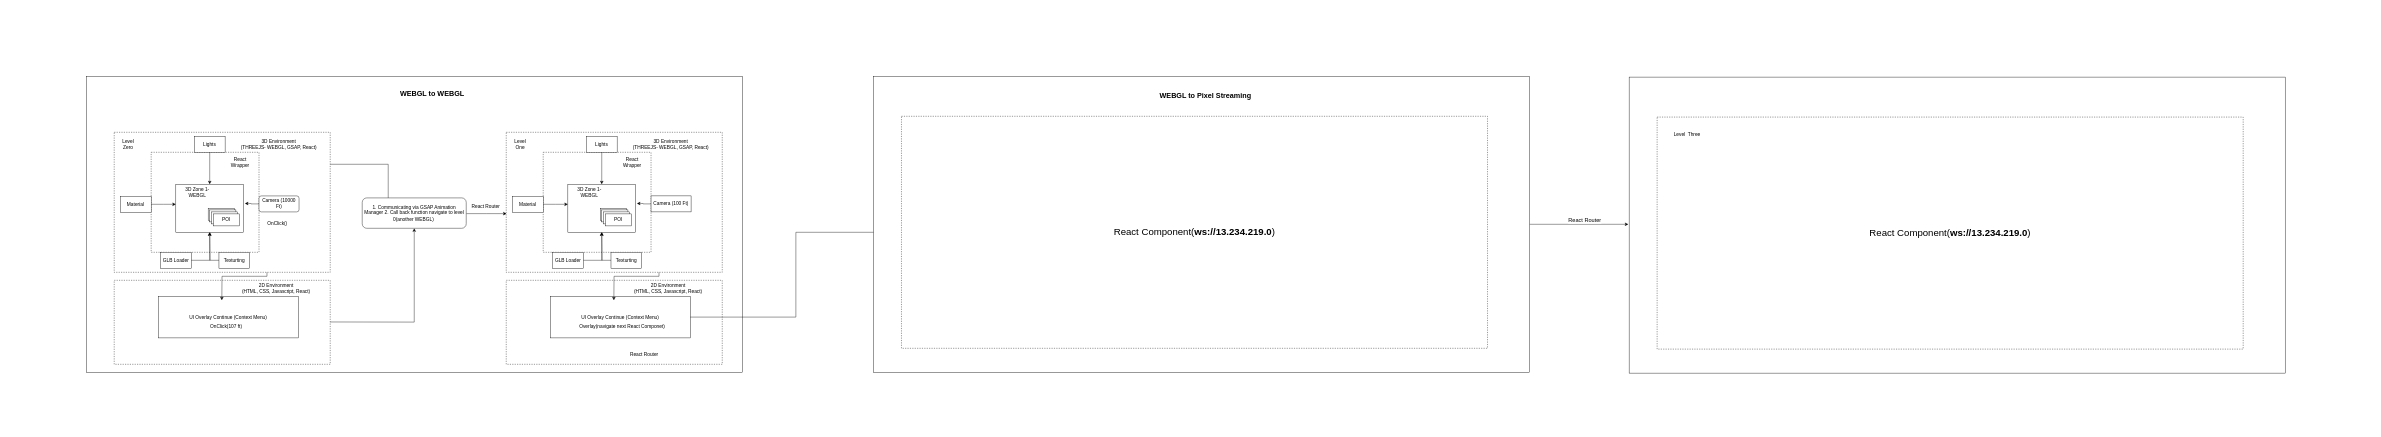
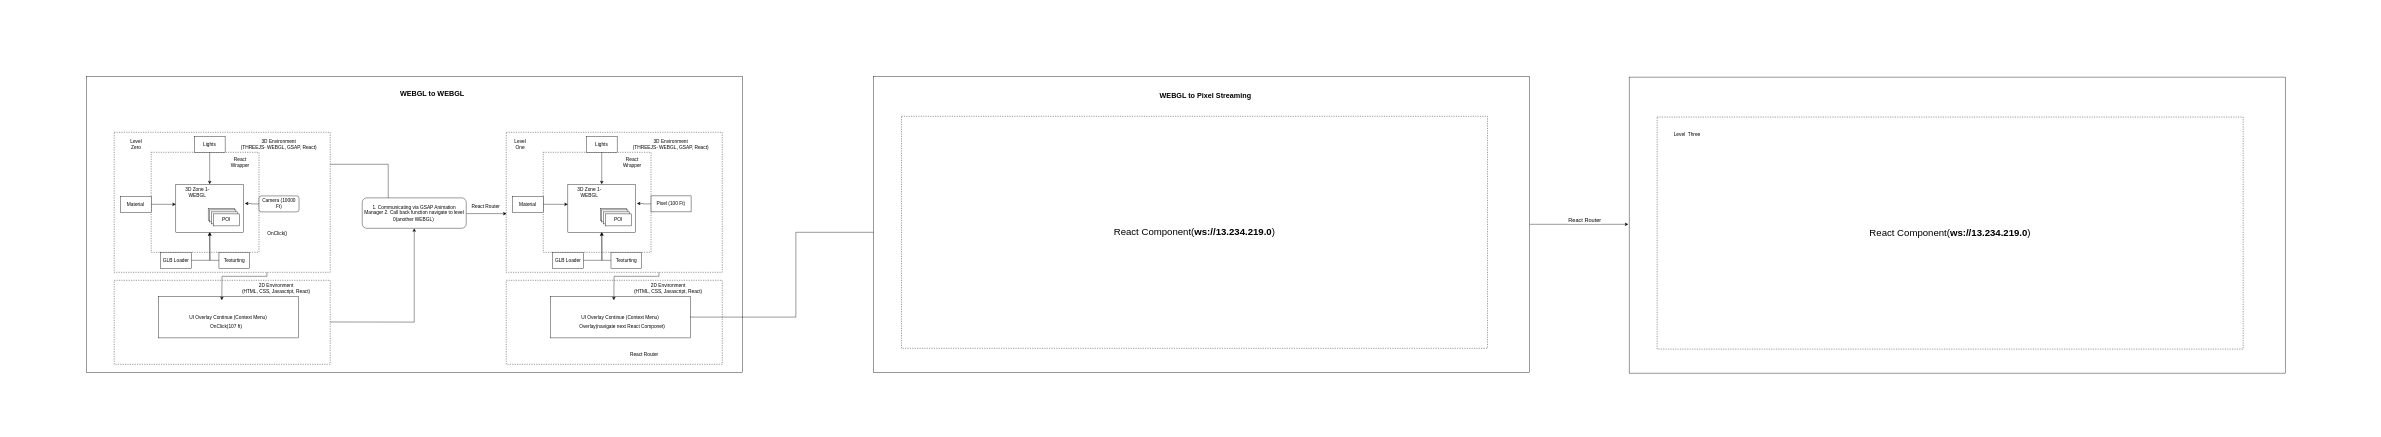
  <mxCell id="0" />
  <mxCell id="1" parent="0" />
  <mxCell id="2" value="" style="rounded=0;whiteSpace=wrap;html=1;movable=0;resizable=0;rotatable=0;deletable=0;editable=0;locked=1;connectable=0;strokeColor=none;" vertex="1" parent="1"><mxGeometry width="5910" height="1050" as="geometry" x="20" y="20" /></mxCell>
  <mxCell id="3" value="" style="group" vertex="1" connectable="0" parent="1"><mxGeometry x="4072" y="192" width="1640" height="740" as="geometry" /></mxCell>
  <mxCell id="4" value="" style="rounded=0;whiteSpace=wrap;html=1;" vertex="1" parent="3"><mxGeometry width="1640" height="740" as="geometry" /></mxCell>
  <mxCell id="5" value="&lt;font style=&quot;font-size: 24px;&quot;&gt;React Component(&lt;b&gt;ws://13.234.219.0&lt;/b&gt;&lt;span style=&quot;background-color: initial;&quot;&gt;)&lt;/span&gt;&lt;/font&gt;" style="rounded=0;whiteSpace=wrap;html=1;dashed=1;" vertex="1" parent="3"><mxGeometry x="70" y="100" width="1465" height="580" as="geometry" /></mxCell>
  <mxCell id="6" value="Level&amp;nbsp; Three" style="text;html=1;strokeColor=none;fillColor=none;align=center;verticalAlign=middle;whiteSpace=wrap;rounded=0;" vertex="1" parent="3"><mxGeometry x="110" y="130" width="70" height="30" as="geometry" /></mxCell>
  <mxCell id="7" value="" style="rounded=0;whiteSpace=wrap;html=1;" vertex="1" parent="1"><mxGeometry x="215" y="190" width="1640" height="740" as="geometry" /></mxCell>
  <mxCell id="8" style="edgeStyle=orthogonalEdgeStyle;rounded=0;orthogonalLoop=1;jettySize=auto;html=1;" edge="1" parent="1" target="11"><mxGeometry relative="1" as="geometry"><mxPoint x="745" y="804" as="sourcePoint" /><mxPoint x="1035" y="573" as="targetPoint" /></mxGeometry></mxCell>
  <mxCell id="9" value="React Router" style="text;html=1;strokeColor=none;fillColor=none;align=center;verticalAlign=middle;whiteSpace=wrap;rounded=0;" vertex="1" parent="1"><mxGeometry x="1169" y="500" width="90" height="30" as="geometry" /></mxCell>
  <mxCell id="10" style="edgeStyle=orthogonalEdgeStyle;rounded=0;orthogonalLoop=1;jettySize=auto;html=1;entryX=0.001;entryY=0.381;entryDx=0;entryDy=0;entryPerimeter=0;exitX=1.001;exitY=0.517;exitDx=0;exitDy=0;exitPerimeter=0;" edge="1" parent="1" source="11"><mxGeometry relative="1" as="geometry"><mxPoint x="1265.87" y="533.35" as="targetPoint" /></mxGeometry></mxCell>
  <mxCell id="11" value="1. Communicating via GSAP Animation Manager 2. Call back function navigate to level 0(another WEBGL)&amp;nbsp;" style="whiteSpace=wrap;html=1;rounded=1;" vertex="1" parent="1"><mxGeometry x="905" y="494" width="260" height="76" as="geometry" /></mxCell>
  <mxCell id="12" style="edgeStyle=orthogonalEdgeStyle;rounded=0;orthogonalLoop=1;jettySize=auto;html=1;entryX=1.018;entryY=0.12;entryDx=0;entryDy=0;entryPerimeter=0;exitX=0.25;exitY=0;exitDx=0;exitDy=0;" edge="1" parent="1" source="11" target="20"><mxGeometry relative="1" as="geometry" /></mxCell>
  <mxCell id="13" value="" style="group" vertex="1" connectable="0" parent="1"><mxGeometry x="285" y="330" width="540" height="580" as="geometry" /></mxCell>
  <mxCell id="14" value="" style="rounded=0;whiteSpace=wrap;html=1;dashed=1;" vertex="1" parent="13"><mxGeometry y="370" width="540" height="210" as="geometry" /></mxCell>
  <mxCell id="15" value="UI Overlay Continue (Context Menu)" style="rounded=0;whiteSpace=wrap;html=1;" vertex="1" parent="13"><mxGeometry x="110" y="410" width="350" height="104" as="geometry" /></mxCell>
  <mxCell id="16" value="OnClick(107 ft)" style="text;html=1;strokeColor=none;fillColor=none;align=center;verticalAlign=middle;whiteSpace=wrap;rounded=0;" vertex="1" parent="13"><mxGeometry x="230" y="470" width="100" height="30" as="geometry" /></mxCell>
  <mxCell id="17" value="2D Environment &lt;br&gt;(HTML, CSS, Javascript, React)" style="text;html=1;strokeColor=none;fillColor=none;align=center;verticalAlign=middle;whiteSpace=wrap;rounded=0;" vertex="1" parent="13"><mxGeometry x="270" y="369" width="270" height="40" as="geometry" /></mxCell>
  <mxCell id="18" style="edgeStyle=orthogonalEdgeStyle;rounded=0;orthogonalLoop=1;jettySize=auto;html=1;exitX=1;exitY=0.75;exitDx=0;exitDy=0;" edge="1" parent="13" source="20"><mxGeometry relative="1" as="geometry"><mxPoint x="269" y="420" as="targetPoint" /><mxPoint x="180.0" y="198" as="sourcePoint" /></mxGeometry></mxCell>
  <mxCell id="19" value="" style="rounded=0;whiteSpace=wrap;html=1;dashed=1;" vertex="1" parent="13"><mxGeometry width="540" height="350" as="geometry" /></mxCell>
  <mxCell id="20" value="" style="rounded=0;whiteSpace=wrap;html=1;dashed=1;" vertex="1" parent="13"><mxGeometry x="92.414" y="50" width="269.54" height="250" as="geometry" /></mxCell>
  <mxCell id="21" value="Camera (10000 Ft)" style="whiteSpace=wrap;html=1;rounded=1;" vertex="1" parent="13"><mxGeometry x="361.954" y="159" width="100.115" height="40" as="geometry" /></mxCell>
  <mxCell id="22" value="Lights" style="rounded=0;whiteSpace=wrap;html=1;" vertex="1" parent="13"><mxGeometry x="200.23" y="10" width="77.011" height="40" as="geometry" /></mxCell>
  <mxCell id="23" style="edgeStyle=orthogonalEdgeStyle;rounded=0;orthogonalLoop=1;jettySize=auto;html=1;" edge="1" parent="13" source="24"><mxGeometry relative="1" as="geometry"><mxPoint x="154.023" y="180" as="targetPoint" /></mxGeometry></mxCell>
  <mxCell id="24" value="Material" style="rounded=0;whiteSpace=wrap;html=1;" vertex="1" parent="13"><mxGeometry x="15.402" y="160" width="77.011" height="40" as="geometry" /></mxCell>
  <mxCell id="25" style="edgeStyle=orthogonalEdgeStyle;rounded=0;orthogonalLoop=1;jettySize=auto;html=1;entryX=0.5;entryY=1;entryDx=0;entryDy=0;" edge="1" parent="13" source="26"><mxGeometry relative="1" as="geometry"><mxPoint x="238.736" y="250" as="targetPoint" /></mxGeometry></mxCell>
  <mxCell id="26" value="GLB Loader" style="rounded=0;whiteSpace=wrap;html=1;" vertex="1" parent="13"><mxGeometry x="115.517" y="300" width="77.011" height="40" as="geometry" /></mxCell>
  <mxCell id="27" value="3D Environment &lt;br&gt;(THREEJS- WEBGL, GSAP, React)" style="text;html=1;strokeColor=none;fillColor=none;align=center;verticalAlign=middle;whiteSpace=wrap;rounded=0;" vertex="1" parent="13"><mxGeometry x="313.43" y="10" width="196.57" height="40" as="geometry" /></mxCell>
  <mxCell id="28" value="" style="rounded=0;whiteSpace=wrap;html=1;" vertex="1" parent="13"><mxGeometry x="154.023" y="130" width="169.425" height="120" as="geometry" /></mxCell>
  <mxCell id="29" style="edgeStyle=orthogonalEdgeStyle;rounded=0;orthogonalLoop=1;jettySize=auto;html=1;entryX=1.019;entryY=0.4;entryDx=0;entryDy=0;entryPerimeter=0;" edge="1" parent="13" source="21" target="28"><mxGeometry relative="1" as="geometry" /></mxCell>
  <mxCell id="30" style="edgeStyle=orthogonalEdgeStyle;rounded=0;orthogonalLoop=1;jettySize=auto;html=1;entryX=0.5;entryY=0;entryDx=0;entryDy=0;" edge="1" parent="13" source="22" target="28"><mxGeometry relative="1" as="geometry" /></mxCell>
  <mxCell id="31" value="PIN" style="rounded=0;whiteSpace=wrap;html=1;" vertex="1" parent="13"><mxGeometry x="234.885" y="190" width="65.46" height="30" as="geometry" /></mxCell>
  <mxCell id="32" value="PIN" style="rounded=0;whiteSpace=wrap;html=1;" vertex="1" parent="13"><mxGeometry x="238.736" y="194" width="65.46" height="30" as="geometry" /></mxCell>
  <mxCell id="33" value="PIN" style="rounded=0;whiteSpace=wrap;html=1;" vertex="1" parent="13"><mxGeometry x="243.356" y="199" width="65.46" height="30" as="geometry" /></mxCell>
  <mxCell id="34" value="POI" style="rounded=0;whiteSpace=wrap;html=1;" vertex="1" parent="13"><mxGeometry x="247.977" y="204" width="65.46" height="30" as="geometry" /></mxCell>
  <mxCell id="35" value="3D Zone 1-WEBGL" style="text;html=1;strokeColor=none;fillColor=none;align=center;verticalAlign=middle;whiteSpace=wrap;rounded=0;" vertex="1" parent="13"><mxGeometry x="161.724" y="140" width="92.414" height="20" as="geometry" /></mxCell>
  <mxCell id="36" style="edgeStyle=orthogonalEdgeStyle;rounded=0;orthogonalLoop=1;jettySize=auto;html=1;" edge="1" parent="13" source="37"><mxGeometry relative="1" as="geometry"><mxPoint x="238.736" y="250" as="targetPoint" /></mxGeometry></mxCell>
  <mxCell id="37" value="Texturting" style="rounded=0;whiteSpace=wrap;html=1;" vertex="1" parent="13"><mxGeometry x="261.839" y="300" width="77.011" height="40" as="geometry" /></mxCell>
- <mxCell id="38" value="OnClick()" style="text;html=1;strokeColor=none;fillColor=none;align=center;verticalAlign=middle;whiteSpace=wrap;rounded=0;" vertex="1" parent="13"><mxGeometry x="384.966" y="213" width="46.207" height="30" as="geometry" /></mxCell>
+ <mxCell id="38" value="OnClick()" style="text;html=1;strokeColor=none;fillColor=none;align=center;verticalAlign=middle;whiteSpace=wrap;rounded=0;" vertex="1" parent="13"><mxGeometry x="384.966" y="238" width="46.207" height="30" as="geometry" /></mxCell>
  <mxCell id="39" value="React Wrapper" style="text;html=1;strokeColor=none;fillColor=none;align=center;verticalAlign=middle;whiteSpace=wrap;rounded=0;" vertex="1" parent="13"><mxGeometry x="282.632" y="60" width="63.92" height="30" as="geometry" /></mxCell>
- <mxCell id="40" value="Level Zero" style="text;html=1;strokeColor=none;fillColor=none;align=center;verticalAlign=middle;whiteSpace=wrap;rounded=0;" vertex="1" parent="13"><mxGeometry x="7.701" y="15" width="53.908" height="30" as="geometry" /></mxCell>
+ <mxCell id="40" value="Level Zero" style="text;html=1;strokeColor=none;fillColor=none;align=center;verticalAlign=middle;whiteSpace=wrap;rounded=0;" vertex="1" parent="13"><mxGeometry x="27.701" y="15" width="53.908" height="30" as="geometry" /></mxCell>
  <mxCell id="41" value="" style="group" vertex="1" connectable="0" parent="1"><mxGeometry x="1265" y="330" width="540" height="580" as="geometry" /></mxCell>
  <mxCell id="42" value="" style="rounded=0;whiteSpace=wrap;html=1;dashed=1;" vertex="1" parent="41"><mxGeometry y="370" width="540" height="210" as="geometry" /></mxCell>
  <mxCell id="43" value="UI Overlay Continue (Context Menu)" style="rounded=0;whiteSpace=wrap;html=1;" vertex="1" parent="41"><mxGeometry x="110" y="410" width="350" height="104" as="geometry" /></mxCell>
  <mxCell id="44" value="Overlay(navigate next React Componet)" style="text;html=1;strokeColor=none;fillColor=none;align=center;verticalAlign=middle;whiteSpace=wrap;rounded=0;" vertex="1" parent="41"><mxGeometry x="180" y="470" width="220" height="30" as="geometry" /></mxCell>
  <mxCell id="45" value="2D Environment &lt;br&gt;(HTML, CSS, Javascript, React)" style="text;html=1;strokeColor=none;fillColor=none;align=center;verticalAlign=middle;whiteSpace=wrap;rounded=0;" vertex="1" parent="41"><mxGeometry x="270" y="369" width="270" height="40" as="geometry" /></mxCell>
  <mxCell id="46" style="edgeStyle=orthogonalEdgeStyle;rounded=0;orthogonalLoop=1;jettySize=auto;html=1;exitX=1;exitY=0.75;exitDx=0;exitDy=0;" edge="1" parent="41" source="48"><mxGeometry relative="1" as="geometry"><mxPoint x="269" y="420" as="targetPoint" /><mxPoint x="180.0" y="198" as="sourcePoint" /></mxGeometry></mxCell>
  <mxCell id="47" value="" style="rounded=0;whiteSpace=wrap;html=1;dashed=1;" vertex="1" parent="41"><mxGeometry width="540" height="350" as="geometry" /></mxCell>
  <mxCell id="48" value="" style="rounded=0;whiteSpace=wrap;html=1;dashed=1;" vertex="1" parent="41"><mxGeometry x="92.414" y="50" width="269.54" height="250" as="geometry" /></mxCell>
- <mxCell id="49" value="Camera (100 Ft)" style="rounded=0;whiteSpace=wrap;html=1;" vertex="1" parent="41"><mxGeometry x="361.954" y="159" width="100.115" height="40" as="geometry" /></mxCell>
+ <mxCell id="49" value="Pixel (100 Ft)" style="rounded=0;whiteSpace=wrap;html=1;" vertex="1" parent="41"><mxGeometry x="361.954" y="159" width="100.115" height="40" as="geometry" /></mxCell>
  <mxCell id="50" value="Lights" style="rounded=0;whiteSpace=wrap;html=1;" vertex="1" parent="41"><mxGeometry x="200.23" y="10" width="77.011" height="40" as="geometry" /></mxCell>
  <mxCell id="51" style="edgeStyle=orthogonalEdgeStyle;rounded=0;orthogonalLoop=1;jettySize=auto;html=1;" edge="1" parent="41" source="52"><mxGeometry relative="1" as="geometry"><mxPoint x="154.023" y="180" as="targetPoint" /></mxGeometry></mxCell>
  <mxCell id="52" value="Material" style="rounded=0;whiteSpace=wrap;html=1;" vertex="1" parent="41"><mxGeometry x="15.402" y="160" width="77.011" height="40" as="geometry" /></mxCell>
  <mxCell id="53" style="edgeStyle=orthogonalEdgeStyle;rounded=0;orthogonalLoop=1;jettySize=auto;html=1;entryX=0.5;entryY=1;entryDx=0;entryDy=0;" edge="1" parent="41" source="54"><mxGeometry relative="1" as="geometry"><mxPoint x="238.736" y="250" as="targetPoint" /></mxGeometry></mxCell>
  <mxCell id="54" value="GLB Loader" style="rounded=0;whiteSpace=wrap;html=1;" vertex="1" parent="41"><mxGeometry x="115.517" y="300" width="77.011" height="40" as="geometry" /></mxCell>
  <mxCell id="55" value="3D Environment &lt;br&gt;(THREEJS- WEBGL, GSAP, React)" style="text;html=1;strokeColor=none;fillColor=none;align=center;verticalAlign=middle;whiteSpace=wrap;rounded=0;" vertex="1" parent="41"><mxGeometry x="313.43" y="10" width="196.57" height="40" as="geometry" /></mxCell>
  <mxCell id="56" value="" style="rounded=0;whiteSpace=wrap;html=1;" vertex="1" parent="41"><mxGeometry x="154.023" y="130" width="169.425" height="120" as="geometry" /></mxCell>
  <mxCell id="57" style="edgeStyle=orthogonalEdgeStyle;rounded=0;orthogonalLoop=1;jettySize=auto;html=1;entryX=1.019;entryY=0.4;entryDx=0;entryDy=0;entryPerimeter=0;" edge="1" parent="41" source="49" target="56"><mxGeometry relative="1" as="geometry" /></mxCell>
  <mxCell id="58" style="edgeStyle=orthogonalEdgeStyle;rounded=0;orthogonalLoop=1;jettySize=auto;html=1;entryX=0.5;entryY=0;entryDx=0;entryDy=0;" edge="1" parent="41" source="50" target="56"><mxGeometry relative="1" as="geometry" /></mxCell>
  <mxCell id="59" value="PIN" style="rounded=0;whiteSpace=wrap;html=1;" vertex="1" parent="41"><mxGeometry x="234.885" y="190" width="65.46" height="30" as="geometry" /></mxCell>
  <mxCell id="60" value="PIN" style="rounded=0;whiteSpace=wrap;html=1;" vertex="1" parent="41"><mxGeometry x="238.736" y="194" width="65.46" height="30" as="geometry" /></mxCell>
  <mxCell id="61" value="PIN" style="rounded=0;whiteSpace=wrap;html=1;" vertex="1" parent="41"><mxGeometry x="243.356" y="199" width="65.46" height="30" as="geometry" /></mxCell>
  <mxCell id="62" value="POI" style="rounded=0;whiteSpace=wrap;html=1;" vertex="1" parent="41"><mxGeometry x="247.977" y="204" width="65.46" height="30" as="geometry" /></mxCell>
  <mxCell id="63" value="3D Zone 1-WEBGL" style="text;html=1;strokeColor=none;fillColor=none;align=center;verticalAlign=middle;whiteSpace=wrap;rounded=0;" vertex="1" parent="41"><mxGeometry x="161.724" y="140" width="92.414" height="20" as="geometry" /></mxCell>
  <mxCell id="64" style="edgeStyle=orthogonalEdgeStyle;rounded=0;orthogonalLoop=1;jettySize=auto;html=1;" edge="1" parent="41" source="65"><mxGeometry relative="1" as="geometry"><mxPoint x="238.736" y="250" as="targetPoint" /></mxGeometry></mxCell>
  <mxCell id="65" value="Texturting" style="rounded=0;whiteSpace=wrap;html=1;" vertex="1" parent="41"><mxGeometry x="261.839" y="300" width="77.011" height="40" as="geometry" /></mxCell>
  <mxCell id="66" value="React Wrapper" style="text;html=1;strokeColor=none;fillColor=none;align=center;verticalAlign=middle;whiteSpace=wrap;rounded=0;" vertex="1" parent="41"><mxGeometry x="282.632" y="60" width="63.92" height="30" as="geometry" /></mxCell>
  <mxCell id="67" value="Level One" style="text;html=1;strokeColor=none;fillColor=none;align=center;verticalAlign=middle;whiteSpace=wrap;rounded=0;" vertex="1" parent="41"><mxGeometry x="7.701" y="15" width="53.908" height="30" as="geometry" /></mxCell>
  <mxCell id="68" value="React Router" style="text;html=1;strokeColor=none;fillColor=none;align=center;verticalAlign=middle;whiteSpace=wrap;rounded=0;" vertex="1" parent="41"><mxGeometry x="290" y="540" width="110" height="30" as="geometry" /></mxCell>
  <mxCell id="69" value="&lt;font style=&quot;font-size: 18px;&quot;&gt;&lt;b&gt;WEBGL to WEBGL&lt;/b&gt;&lt;/font&gt;" style="text;html=1;strokeColor=none;fillColor=none;align=center;verticalAlign=middle;whiteSpace=wrap;rounded=0;" vertex="1" parent="1"><mxGeometry x="995" y="220" width="170" height="30" as="geometry" /></mxCell>
  <mxCell id="70" style="edgeStyle=orthogonalEdgeStyle;rounded=0;orthogonalLoop=1;jettySize=auto;html=1;exitX=1;exitY=0.5;exitDx=0;exitDy=0;" edge="1" parent="1" source="43" target="74"><mxGeometry relative="1" as="geometry"><mxPoint x="1555" y="840" as="sourcePoint" /></mxGeometry></mxCell>
  <mxCell id="71" style="edgeStyle=orthogonalEdgeStyle;rounded=0;orthogonalLoop=1;jettySize=auto;html=1;" edge="1" parent="1" source="73"><mxGeometry relative="1" as="geometry"><mxPoint x="4070" y="560" as="targetPoint" /></mxGeometry></mxCell>
  <mxCell id="72" value="&lt;font style=&quot;font-size: 14px;&quot;&gt;React Router&lt;/font&gt;" style="edgeLabel;html=1;align=center;verticalAlign=middle;resizable=0;points=[];" vertex="1" connectable="0" parent="71"><mxGeometry x="0.831" y="-2" relative="1" as="geometry"><mxPoint x="-89" y="-13" as="offset" /></mxGeometry></mxCell>
  <mxCell id="73" value="" style="rounded=0;whiteSpace=wrap;html=1;" vertex="1" parent="1"><mxGeometry x="2183" y="190" width="1640" height="740" as="geometry" /></mxCell>
  <mxCell id="74" value="&lt;font style=&quot;font-size: 24px;&quot;&gt;React Component(&lt;b&gt;ws://13.234.219.0&lt;/b&gt;&lt;span style=&quot;background-color: initial;&quot;&gt;)&lt;/span&gt;&lt;/font&gt;" style="rounded=0;whiteSpace=wrap;html=1;dashed=1;" vertex="1" parent="1"><mxGeometry x="2253" y="290" width="1465" height="580" as="geometry" /></mxCell>
  <mxCell id="75" value="&lt;font style=&quot;font-size: 18px;&quot;&gt;&lt;b&gt;WEBGL to Pixel Streaming&lt;/b&gt;&lt;/font&gt;" style="text;html=1;strokeColor=none;fillColor=none;align=center;verticalAlign=middle;whiteSpace=wrap;rounded=0;" vertex="1" parent="1"><mxGeometry x="2863" y="223" width="300" height="30" as="geometry" /></mxCell>
